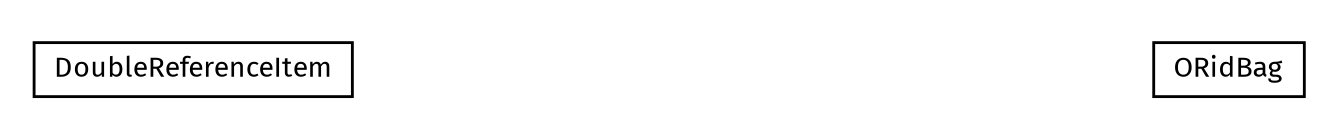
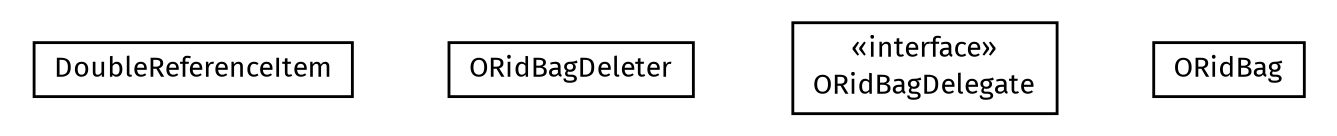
  digraph {
    nodesep=0.25
    ranksep=0.5
    fontname="Fira Sans"
    node [fontcolor=black fontname="Fira Sans" fontsize=10.0 shape=plaintext]
    n1 [label=<<table title="com.orientechnologies.orient.core.db.record.ridbag.DoubleReferenceItem" border="0" cellborder="1" cellspacing="0" cellpadding="2" port="p" href="./DoubleReferenceItem.html"> 		<tr><td><table border="0" cellspacing="0" cellpadding="1"> <tr><td align="center" balign="center"> DoubleReferenceItem </td></tr> 		</table></td></tr> 		</table>>]
+   n2 [label=<<table title="com.orientechnologies.orient.core.db.record.ridbag.ORidBagDeleter" border="0" cellborder="1" cellspacing="0" cellpadding="2" port="p" href="./ORidBagDeleter.html"> 		<tr><td><table border="0" cellspacing="0" cellpadding="1"> <tr><td align="center" balign="center"> ORidBagDeleter </td></tr> 		</table></td></tr> 		</table>>]
+   n3 [label=<<table title="com.orientechnologies.orient.core.db.record.ridbag.ORidBagDelegate" border="0" cellborder="1" cellspacing="0" cellpadding="2" port="p" href="./ORidBagDelegate.html"> 		<tr><td><table border="0" cellspacing="0" cellpadding="1"> <tr><td align="center" balign="center"> &#171;interface&#187; </td></tr> <tr><td align="center" balign="center"> ORidBagDelegate </td></tr> 		</table></td></tr> 		</table>>]
    n4 [label=<<table title="com.orientechnologies.orient.core.db.record.ridbag.ORidBag" border="0" cellborder="1" cellspacing="0" cellpadding="2" port="p" href="./ORidBag.html"> 		<tr><td><table border="0" cellspacing="0" cellpadding="1"> <tr><td align="center" balign="center"> ORidBag </td></tr> 		</table></td></tr> 		</table>>]
  }
